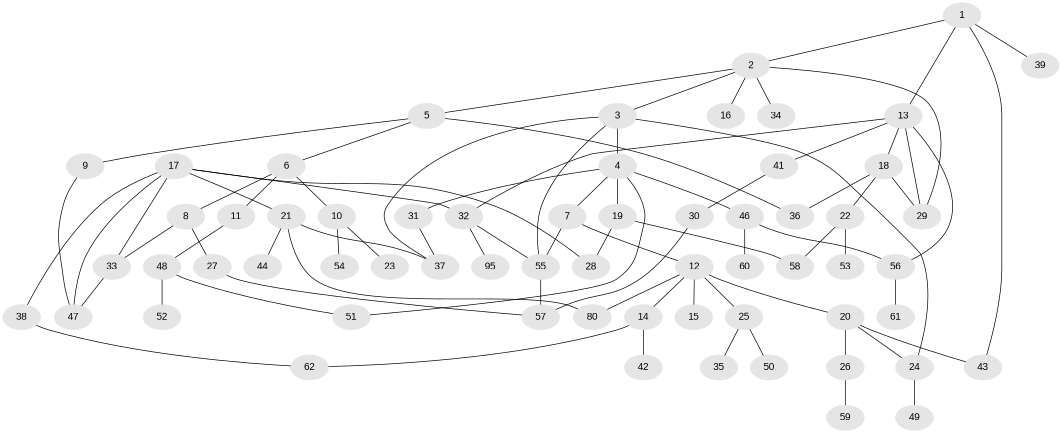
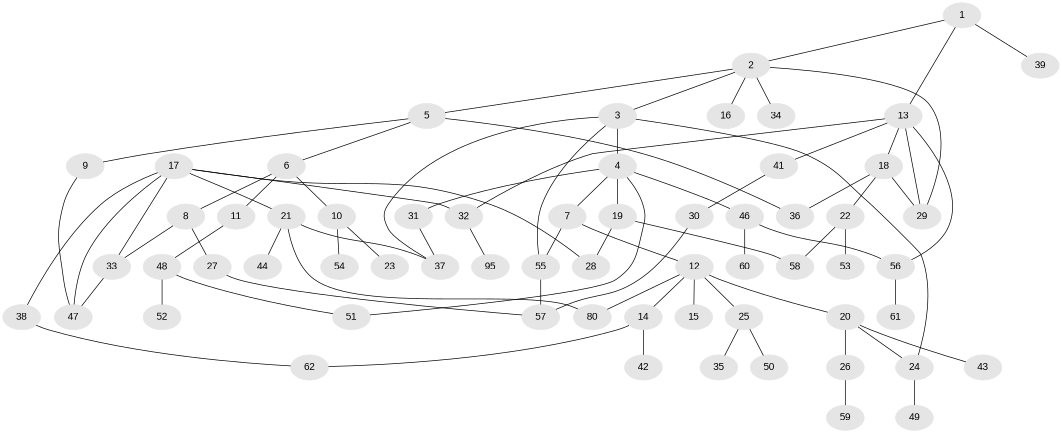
  graph {
    fontname="Liberation Sans"
    node [color=gray90 fontname="Liberation Sans" style=filled]
    edge [fontname="Liberation Sans"]
    1
    2
    13
    39
    43
    3
    5
    16
    29
    34
    18
    32
    41
    56
    4
    24
    37
    55
    6
    9
    36
    7
    19
    31
    46
    51
    49
    57
    12
    28
    58
    60
    8
    10
    11
    47
    27
    33
    23
    54
    48
    14
    15
    20
    25
    n46 [label=80]
    52
    42
    62
    26
    35
    50
    22
    30
    n55 [label=95]
    61
    17
    21
    38
    44
    53
    59
    1 -- 2
    1 -- 13
    1 -- 39
-   1 -- 43
    2 -- 3
    2 -- 5
    2 -- 16
    2 -- 29
    2 -- 34
    13 -- 29
    13 -- 18
    13 -- 32
    13 -- 41
    13 -- 56
    3 -- 4
    3 -- 24
    3 -- 37
    3 -- 55
    5 -- 6
    5 -- 9
    5 -- 36
    18 -- 29
    18 -- 36
    18 -- 22
-   32 -- 55
    32 -- n55
    41 -- 30
    56 -- 61
    4 -- 7
    4 -- 19
    4 -- 31
    4 -- 46
    4 -- 51
    24 -- 49
    55 -- 57
    6 -- 8
    6 -- 10
    6 -- 11
    9 -- 47
    7 -- 55
    7 -- 12
    19 -- 28
    19 -- 58
    31 -- 37
    46 -- 56
    46 -- 60
    12 -- 14
    12 -- 15
    12 -- 20
    12 -- 25
    12 -- n46
    8 -- 27
    8 -- 33
    10 -- 23
    10 -- 54
    11 -- 48
    27 -- 57
    33 -- 47
    48 -- 51
    48 -- 52
    14 -- 42
    14 -- 62
    20 -- 43
    20 -- 24
    20 -- 26
    25 -- 35
    25 -- 50
    26 -- 59
    22 -- 58
    22 -- 53
    30 -- 57
    17 -- 32
    17 -- 28
    17 -- 47
    17 -- 33
    17 -- 21
    17 -- 38
    21 -- 37
    21 -- n46
    21 -- 44
    38 -- 62
  }
